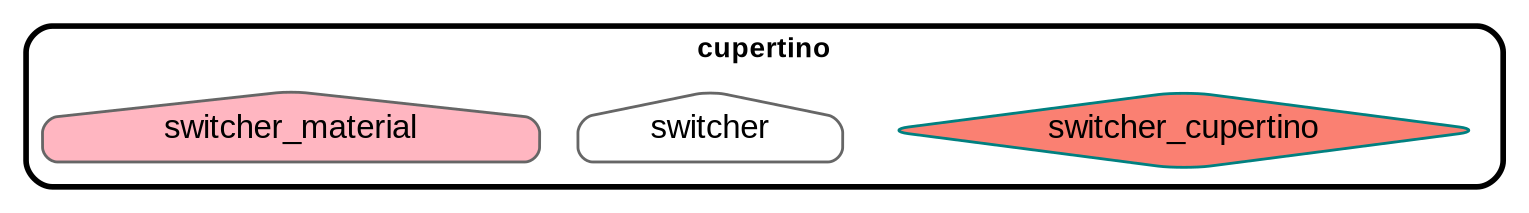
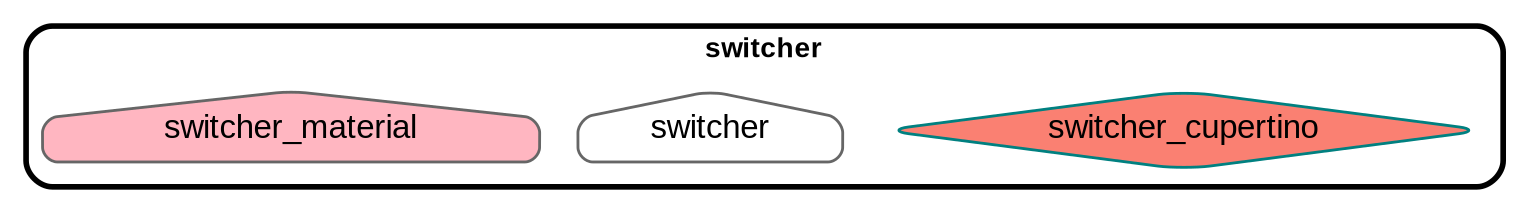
  digraph {
    fontname="Arial Black"
    fontsize=13
    penwidth=2.6
    style=rounded
    node [fontname=Arial fontsize=15 penwidth=1.3 shape=house style="filled,rounded" color=gray40]
    n1 [fillcolor=salmon label=switcher_cupertino shape=diamond color=teal]
    n2 [fillcolor=white label=switcher]
    n3 [fillcolor=lightpink label=switcher_material]
    subgraph cluster_1 {
-     label=cupertino
+     label=switcher
      n1
      n2
      n3
    }
  }
